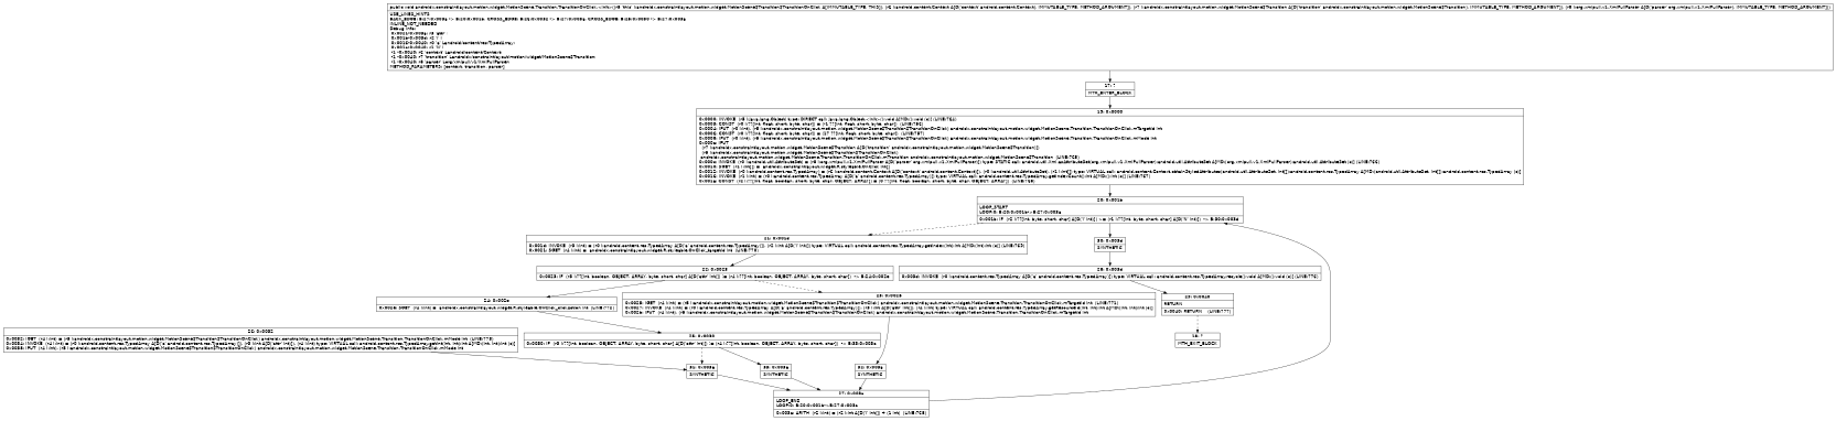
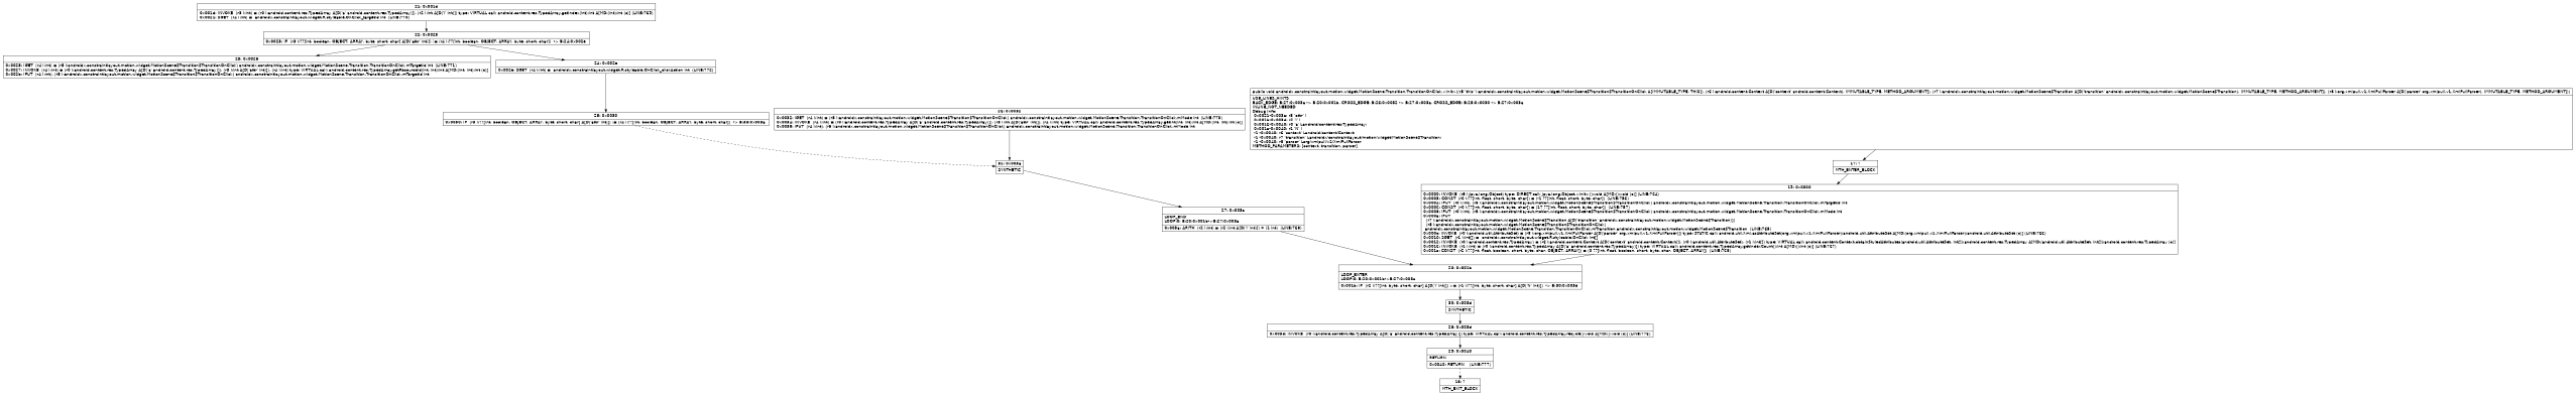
  digraph {
    fontname="DejaVu Sans"
    node [fontname="DejaVu Sans" shape=record]
    edge [fontname="DejaVu Sans"]
    n1 [label="{17\:\ ?|MTH_ENTER_BLOCK\l}"]
    n2 [label="{19\:\ 0x0000|0x0000: INVOKE  (r5 I:java.lang.Object) type: DIRECT call: java.lang.Object.\<init\>():void A[MD:():void (c)] (LINE:764)\l0x0003: CONST  (r0 I:??[int, float, short, byte, char]) = (\-1 ??[int, float, short, byte, char])  (LINE:756)\l0x0004: IPUT  (r0 I:int), (r5 I:androidx.constraintlayout.motion.widget.MotionScene$Transition$TransitionOnClick) androidx.constraintlayout.motion.widget.MotionScene.Transition.TransitionOnClick.mTargetId int \l0x0006: CONST  (r0 I:??[int, float, short, byte, char]) = (17 ??[int, float, short, byte, char])  (LINE:757)\l0x0008: IPUT  (r0 I:int), (r5 I:androidx.constraintlayout.motion.widget.MotionScene$Transition$TransitionOnClick) androidx.constraintlayout.motion.widget.MotionScene.Transition.TransitionOnClick.mMode int \l0x000a: IPUT  \l  (r7 I:androidx.constraintlayout.motion.widget.MotionScene$Transition A[D('transition' androidx.constraintlayout.motion.widget.MotionScene$Transition)])\l  (r5 I:androidx.constraintlayout.motion.widget.MotionScene$Transition$TransitionOnClick)\l androidx.constraintlayout.motion.widget.MotionScene.Transition.TransitionOnClick.mTransition androidx.constraintlayout.motion.widget.MotionScene$Transition  (LINE:765)\l0x000c: INVOKE  (r0 I:android.util.AttributeSet) = (r8 I:org.xmlpull.v1.XmlPullParser A[D('parser' org.xmlpull.v1.XmlPullParser)]) type: STATIC call: android.util.Xml.asAttributeSet(org.xmlpull.v1.XmlPullParser):android.util.AttributeSet A[MD:(org.xmlpull.v1.XmlPullParser):android.util.AttributeSet (c)] (LINE:766)\l0x0010: SGET  (r1 I:int[]) =  androidx.constraintlayout.widget.R.styleable.OnClick int[] \l0x0012: INVOKE  (r0 I:android.content.res.TypedArray) = (r6 I:android.content.Context A[D('context' android.content.Context)]), (r0 I:android.util.AttributeSet), (r1 I:int[]) type: VIRTUAL call: android.content.Context.obtainStyledAttributes(android.util.AttributeSet, int[]):android.content.res.TypedArray A[MD:(android.util.AttributeSet, int[]):android.content.res.TypedArray (c)]\l0x0016: INVOKE  (r1 I:int) = (r0 I:android.content.res.TypedArray A[D('a' android.content.res.TypedArray)]) type: VIRTUAL call: android.content.res.TypedArray.getIndexCount():int A[MD:():int (c)] (LINE:767)\l0x001a: CONST  (r2 I:??[int, float, boolean, short, byte, char, OBJECT, ARRAY]) = (0 ??[int, float, boolean, short, byte, char, OBJECT, ARRAY])  (LINE:768)\l}"]
-   n3 [label="{20\:\ 0x001b|LOOP_START\lLOOP:0: B:20:0x001b\-\>B:27:0x003a\l|0x001b: IF  (r2 I:??[int, byte, short, char] A[D('i' int)]) \>= (r1 I:??[int, byte, short, char] A[D('N' int)])  \-\> B:30:0x003d \l}"]
+   n3 [label="{20\:\ 0x001b|LOOP_ENTER\lLOOP:0: B:20:0x001b\-\>B:27:0x003a\l|0x001b: IF  (r2 I:??[int, byte, short, char] A[D('i' int)]) \>= (r1 I:??[int, byte, short, char] A[D('N' int)])  \-\> B:30:0x003d \l}"]
    n4 [label="{21\:\ 0x001d|0x001d: INVOKE  (r3 I:int) = (r0 I:android.content.res.TypedArray A[D('a' android.content.res.TypedArray)]), (r2 I:int A[D('i' int)]) type: VIRTUAL call: android.content.res.TypedArray.getIndex(int):int A[MD:(int):int (c)] (LINE:769)\l0x0021: SGET  (r4 I:int) =  androidx.constraintlayout.widget.R.styleable.OnClick_targetId int  (LINE:770)\l}"]
    n5 [label="{30\:\ 0x003d|SYNTHETIC\l}"]
    n6 [label="{22\:\ 0x0023|0x0023: IF  (r3 I:??[int, boolean, OBJECT, ARRAY, byte, short, char] A[D('attr' int)]) != (r4 I:??[int, boolean, OBJECT, ARRAY, byte, short, char])  \-\> B:24:0x002e \l}"]
    n7 [label="{28\:\ 0x003d|0x003d: INVOKE  (r0 I:android.content.res.TypedArray A[D('a' android.content.res.TypedArray)]) type: VIRTUAL call: android.content.res.TypedArray.recycle():void A[MD:():void (c)] (LINE:776)\l}"]
    n8 [label="{23\:\ 0x0025|0x0025: IGET  (r4 I:int) = (r5 I:androidx.constraintlayout.motion.widget.MotionScene$Transition$TransitionOnClick) androidx.constraintlayout.motion.widget.MotionScene.Transition.TransitionOnClick.mTargetId int  (LINE:771)\l0x0027: INVOKE  (r4 I:int) = (r0 I:android.content.res.TypedArray A[D('a' android.content.res.TypedArray)]), (r3 I:int A[D('attr' int)]), (r4 I:int) type: VIRTUAL call: android.content.res.TypedArray.getResourceId(int, int):int A[MD:(int, int):int (c)]\l0x002b: IPUT  (r4 I:int), (r5 I:androidx.constraintlayout.motion.widget.MotionScene$Transition$TransitionOnClick) androidx.constraintlayout.motion.widget.MotionScene.Transition.TransitionOnClick.mTargetId int \l}"]
    n9 [label="{24\:\ 0x002e|0x002e: SGET  (r4 I:int) =  androidx.constraintlayout.widget.R.styleable.OnClick_clickAction int  (LINE:772)\l}"]
-   n10 [label="{32\:\ 0x003a|SYNTHETIC\l}"]
    n11 [label="{25\:\ 0x0030|0x0030: IF  (r3 I:??[int, boolean, OBJECT, ARRAY, byte, short, char] A[D('attr' int)]) != (r4 I:??[int, boolean, OBJECT, ARRAY, byte, short, char])  \-\> B:33:0x003a \l}"]
    n12 [label="{27\:\ 0x003a|LOOP_END\lLOOP:0: B:20:0x001b\-\>B:27:0x003a\l|0x003a: ARITH  (r2 I:int) = (r2 I:int A[D('i' int)]) + (1 int)  (LINE:768)\l}"]
-   n13 [label="{33\:\ 0x003a|SYNTHETIC\l}"]
    n14 [label="{31\:\ 0x003a|SYNTHETIC\l}"]
    n15 [label="{26\:\ 0x0032|0x0032: IGET  (r4 I:int) = (r5 I:androidx.constraintlayout.motion.widget.MotionScene$Transition$TransitionOnClick) androidx.constraintlayout.motion.widget.MotionScene.Transition.TransitionOnClick.mMode int  (LINE:773)\l0x0034: INVOKE  (r4 I:int) = (r0 I:android.content.res.TypedArray A[D('a' android.content.res.TypedArray)]), (r3 I:int A[D('attr' int)]), (r4 I:int) type: VIRTUAL call: android.content.res.TypedArray.getInt(int, int):int A[MD:(int, int):int (c)]\l0x0038: IPUT  (r4 I:int), (r5 I:androidx.constraintlayout.motion.widget.MotionScene$Transition$TransitionOnClick) androidx.constraintlayout.motion.widget.MotionScene.Transition.TransitionOnClick.mMode int \l}"]
    n16 [label="{29\:\ 0x0040|RETURN\l|0x0040: RETURN    (LINE:777)\l}"]
    n17 [label="{18\:\ ?|MTH_EXIT_BLOCK\l}"]
    n18 [label="{public void androidx.constraintlayout.motion.widget.MotionScene.Transition.TransitionOnClick.\<init\>((r5 'this' I:androidx.constraintlayout.motion.widget.MotionScene$Transition$TransitionOnClick A[IMMUTABLE_TYPE, THIS]), (r6 I:android.content.Context A[D('context' android.content.Context), IMMUTABLE_TYPE, METHOD_ARGUMENT]), (r7 I:androidx.constraintlayout.motion.widget.MotionScene$Transition A[D('transition' androidx.constraintlayout.motion.widget.MotionScene$Transition), IMMUTABLE_TYPE, METHOD_ARGUMENT]), (r8 I:org.xmlpull.v1.XmlPullParser A[D('parser' org.xmlpull.v1.XmlPullParser), IMMUTABLE_TYPE, METHOD_ARGUMENT]))  | USE_LINES_HINTS\lBACK_EDGE: B:27:0x003a \-\> B:20:0x001b, CROSS_EDGE: B:26:0x0032 \-\> B:27:0x003a, CROSS_EDGE: B:25:0x0030 \-\> B:27:0x003a\lINLINE_NOT_NEEDED\lDebug Info:\l  0x0021\-0x003a: r3 'attr' I\l  0x001b\-0x003d: r2 'i' I\l  0x0016\-0x0040: r0 'a' Landroid\/content\/res\/TypedArray;\l  0x001a\-0x0040: r1 'N' I\l  \-1 \-0x0040: r6 'context' Landroid\/content\/Context;\l  \-1 \-0x0040: r7 'transition' Landroidx\/constraintlayout\/motion\/widget\/MotionScene$Transition;\l  \-1 \-0x0040: r8 'parser' Lorg\/xmlpull\/v1\/XmlPullParser;\lMETHOD_PARAMETERS: [context, transition, parser]\l}"]
    n1 -> n2
    n2 -> n3
-   n3 -> n4 [style=dashed]
    n3 -> n5
    n4 -> n6
    n5 -> n7
-   n6 -> n8 [style=dashed]
+   n6 -> n8 [style=solid]
    n6 -> n9
    n7 -> n16
-   n8 -> n10
    n9 -> n11
-   n10 -> n12
-   n11 -> n13
    n11 -> n14 [style=dashed]
    n12 -> n3
-   n13 -> n12
    n14 -> n12
    n15 -> n14
    n16 -> n17 [style=dashed]
    n18 -> n1
  }
